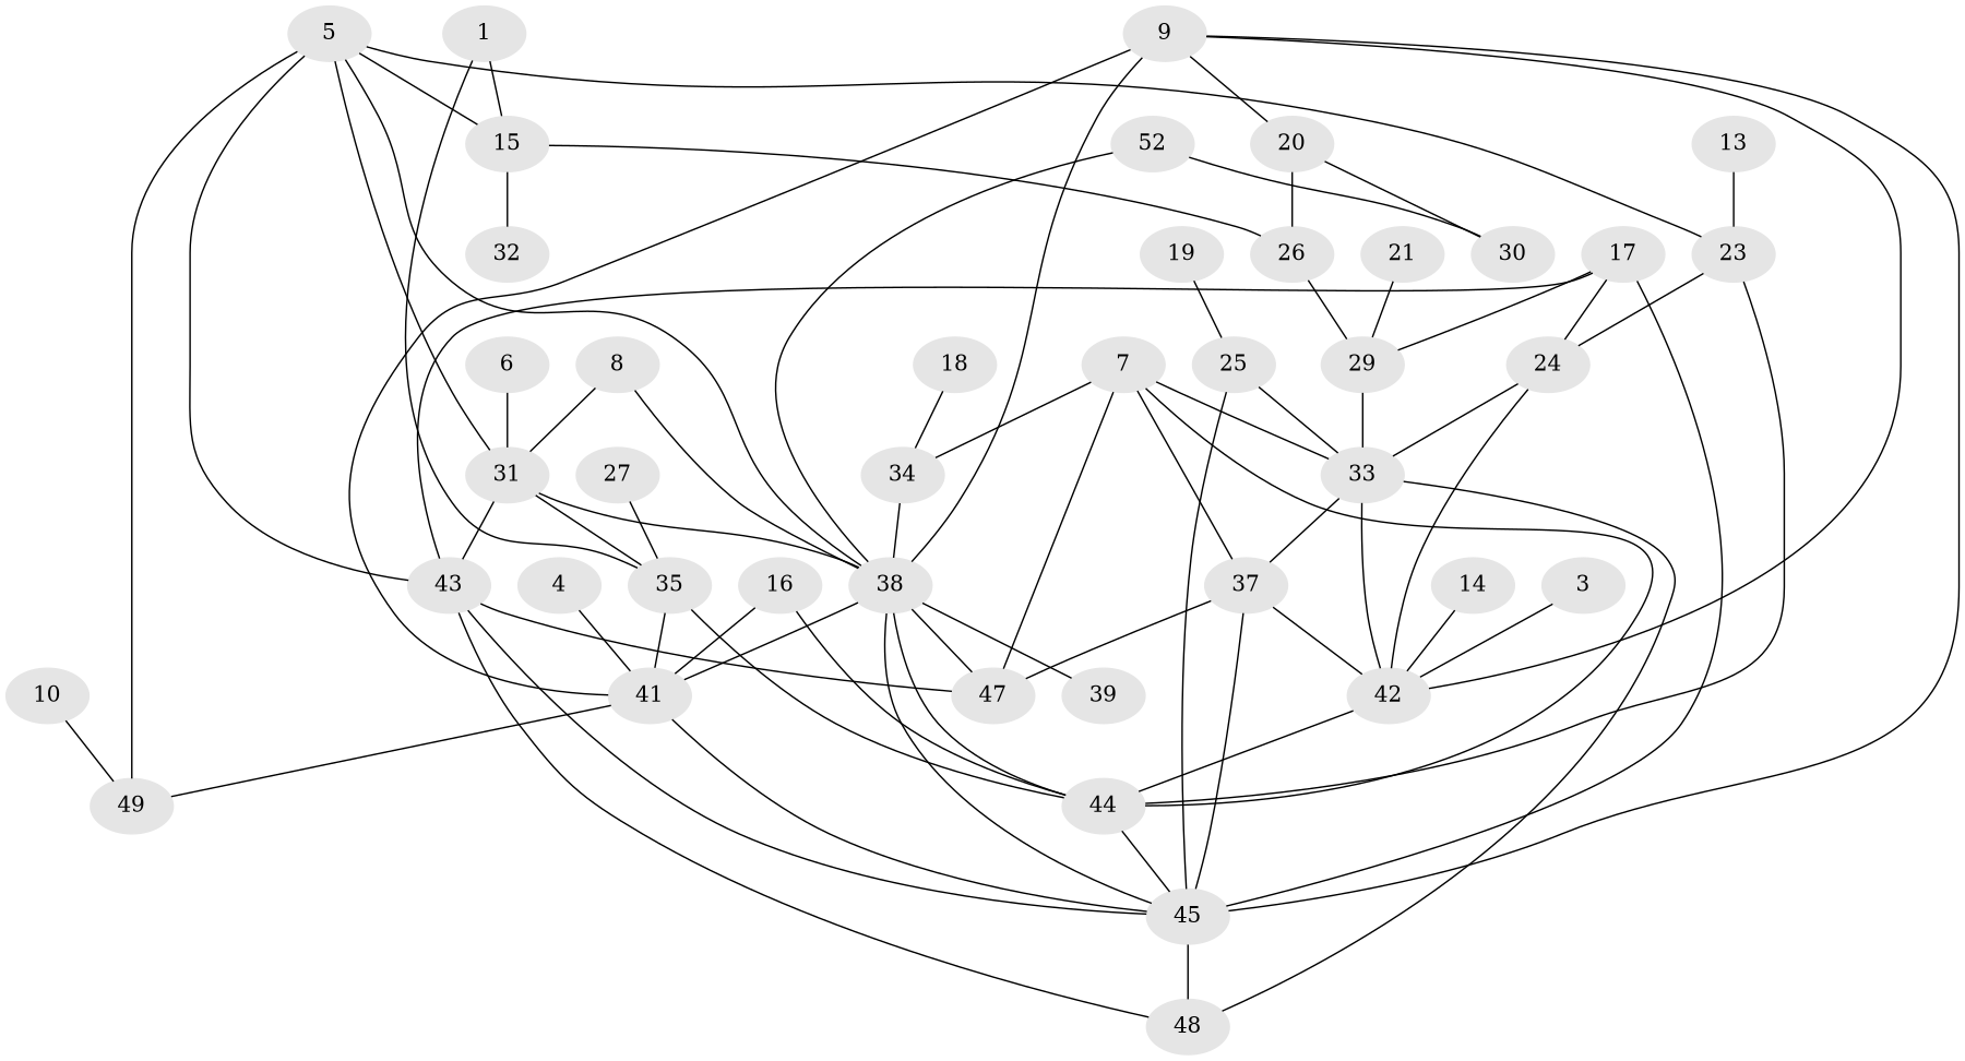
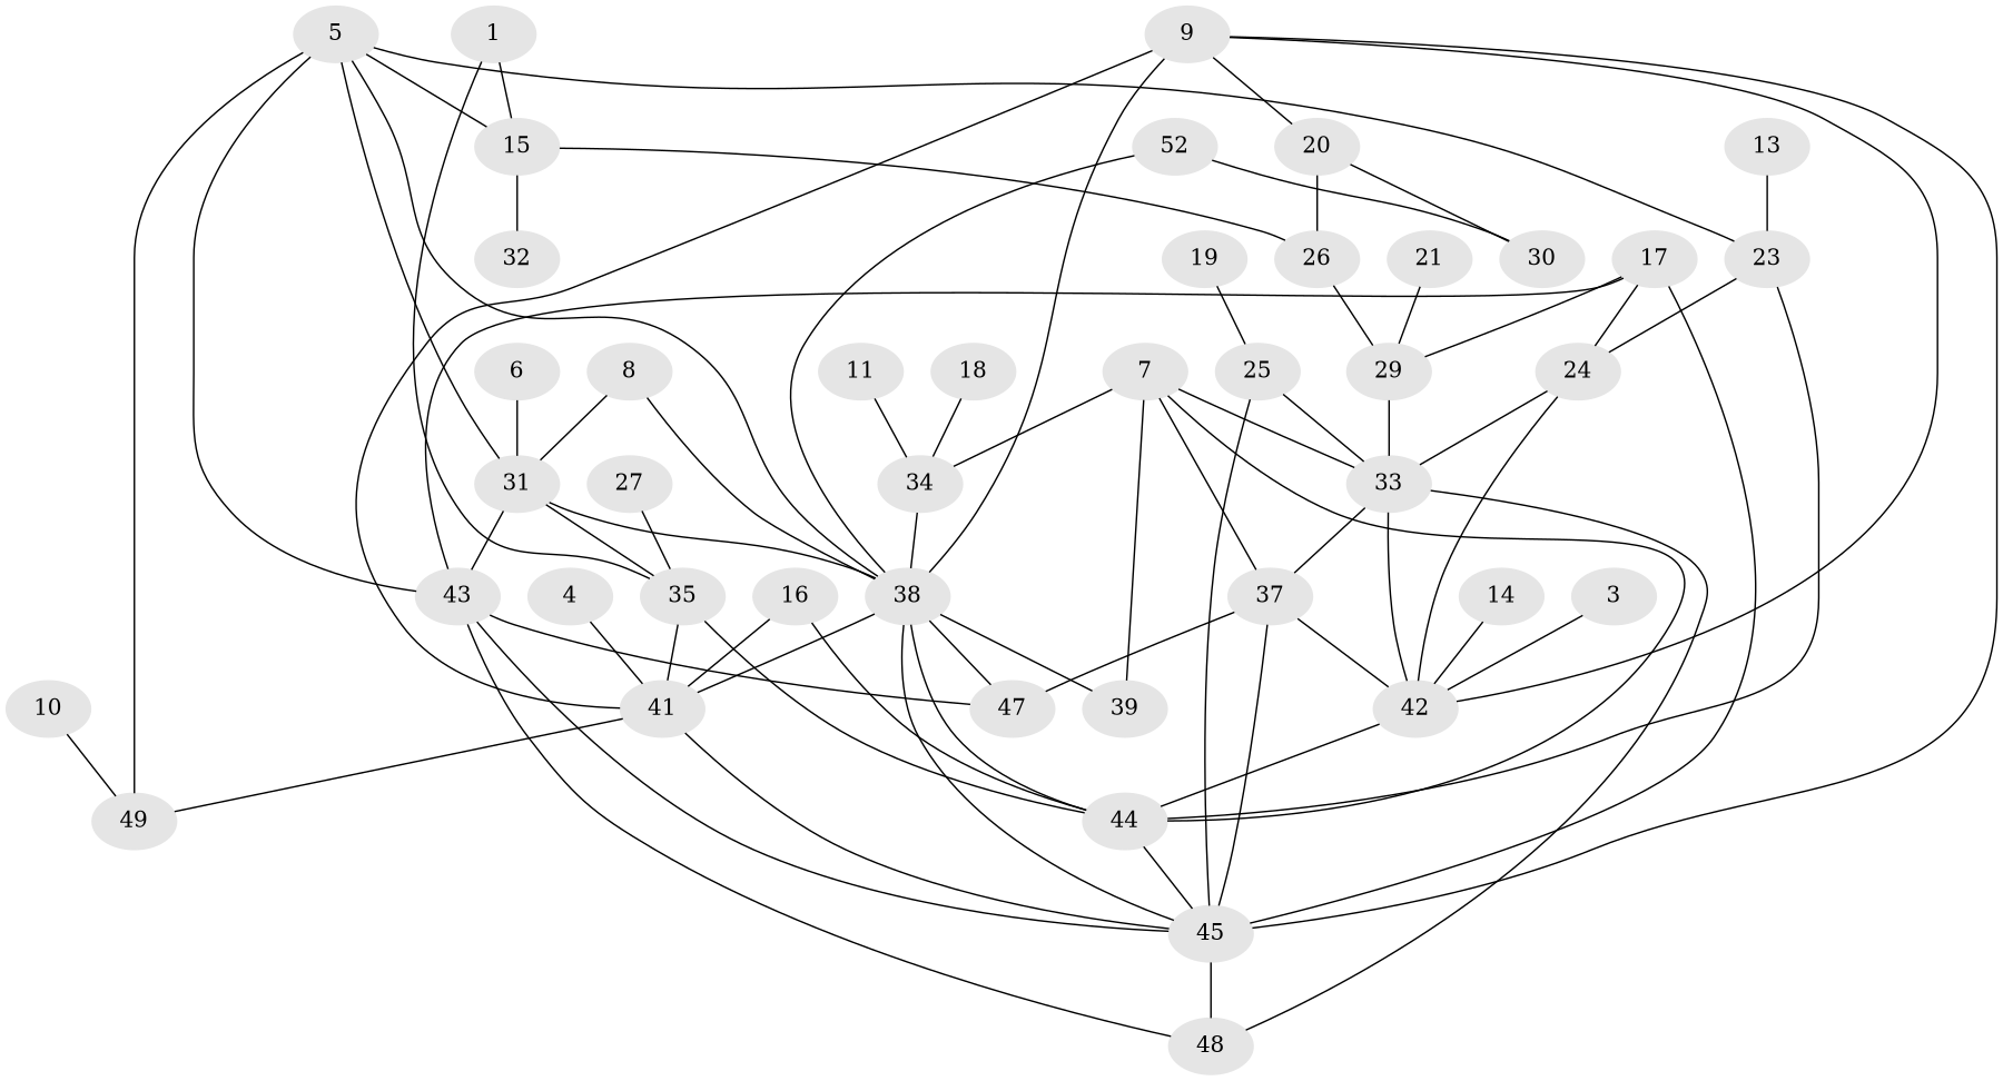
  graph {
    node [color=gray90 style=filled]
    edge [weight=1.0]
    1
    15
    35
    26
    32
    41
    44
    3
    42
    4
    49
    45
    5
    23
    31
    38
    43
    24
    47
    39
    48
    6
    7
    33
    34
    37
    8
    9
    20
    30
    10
+   11
    29
    13
    14
    16
    17
    18
    19
    25
    21
    n42 [label=52]
    27
    1 -- 15
    1 -- 35
    15 -- 26
    15 -- 32
    35 -- 41 [weight=2.0]
    35 -- 44
    26 -- 29
    41 -- 49
    41 -- 45
    44 -- 45
    3 -- 42
    42 -- 44
    4 -- 41
    45 -- 48
    5 -- 15
    5 -- 49
    5 -- 23
    5 -- 31
    5 -- 38
    5 -- 43
    23 -- 44
    23 -- 24
    31 -- 35
    31 -- 38
    31 -- 43
    38 -- 41 [weight=2.0]
    38 -- 44
    38 -- 45
    38 -- 47
    38 -- 39
    43 -- 45
    43 -- 47
    43 -- 48
    24 -- 42
    24 -- 33
    6 -- 31
    7 -- 44
-   7 -- 47
+   7 -- 39
    7 -- 33
    7 -- 34
    7 -- 37
    33 -- 42
    33 -- 48
    33 -- 37
    34 -- 38
    37 -- 42
    37 -- 45 [weight=2.0]
    37 -- 47
    8 -- 31
    8 -- 38
    9 -- 41
    9 -- 42
    9 -- 45
    9 -- 38 [weight=2.0]
    9 -- 20
    20 -- 26
    20 -- 30
    10 -- 49
+   11 -- 34
    29 -- 33 [weight=2.0]
    13 -- 23
    14 -- 42
    16 -- 41
    16 -- 44
    17 -- 45
    17 -- 43
    17 -- 24
    17 -- 29
    18 -- 34
    19 -- 25
    25 -- 45
    25 -- 33
    21 -- 29
    n42 -- 38
    n42 -- 30
    27 -- 35
  }
